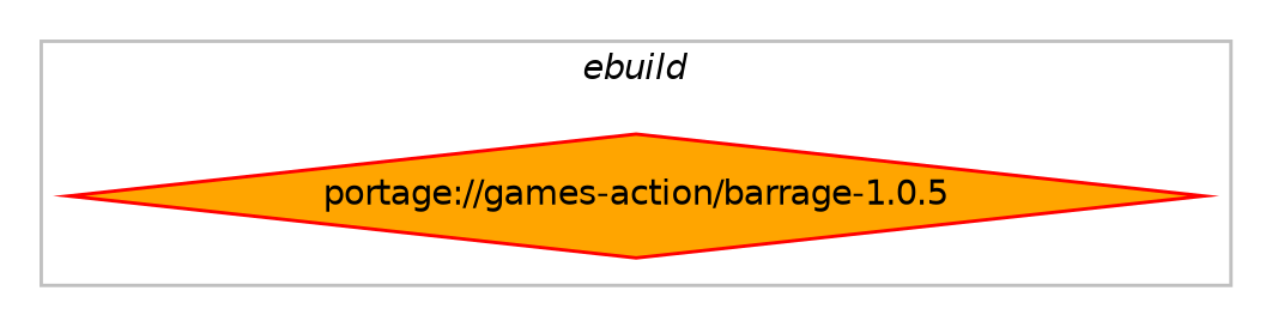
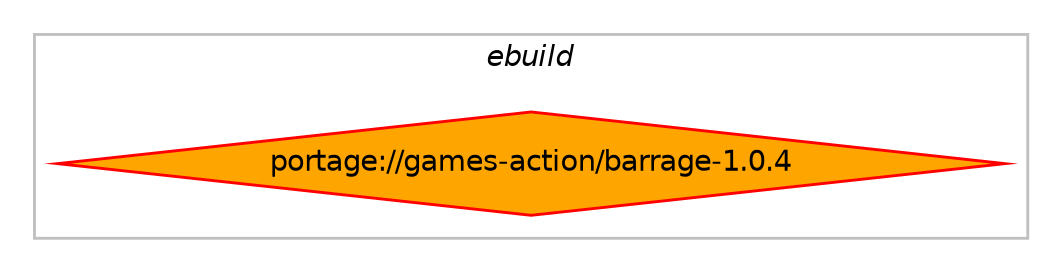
  digraph {
    compound=true
    concentrate=true
    fontname=Helvetica
    fontsize=10
    newrank=true
    rankdir=TB
    ranksep=1.5
-   n1 [color=red fontname=Helvetica fontsize=10 label="portage://games-action/barrage-1.0.5" width=4 style=filled fillcolor=orange shape=diamond]
+   n1 [color=red fontname=Helvetica fontsize=10 label="portage://games-action/barrage-1.0.4" width=4 style=filled fillcolor=orange shape=diamond]
    subgraph cluster_1 {
      color=gray
      label=<<i>ebuild</i>>
      rank=same
      n1
    }
    subgraph cluster_2 {
      color=gray
      label=<<i>dependencies</i>>
      subgraph cluster_3 {
        color=gray
        fillcolor="#eeeeee"
        label=<<i>compile</i>>
        style=filled
      }
      subgraph cluster_4 {
        color=gray
        fillcolor="#eeeeee"
        label=<<i>compile and run</i>>
        style=filled
      }
      subgraph cluster_5 {
        color=gray
        fillcolor="#eeeeee"
        label=<<i>run</i>>
        style=filled
      }
    }
    subgraph cluster_6 {
      color=gray
      label=<<i>candidates</i>>
      rank=same
    }
  }
